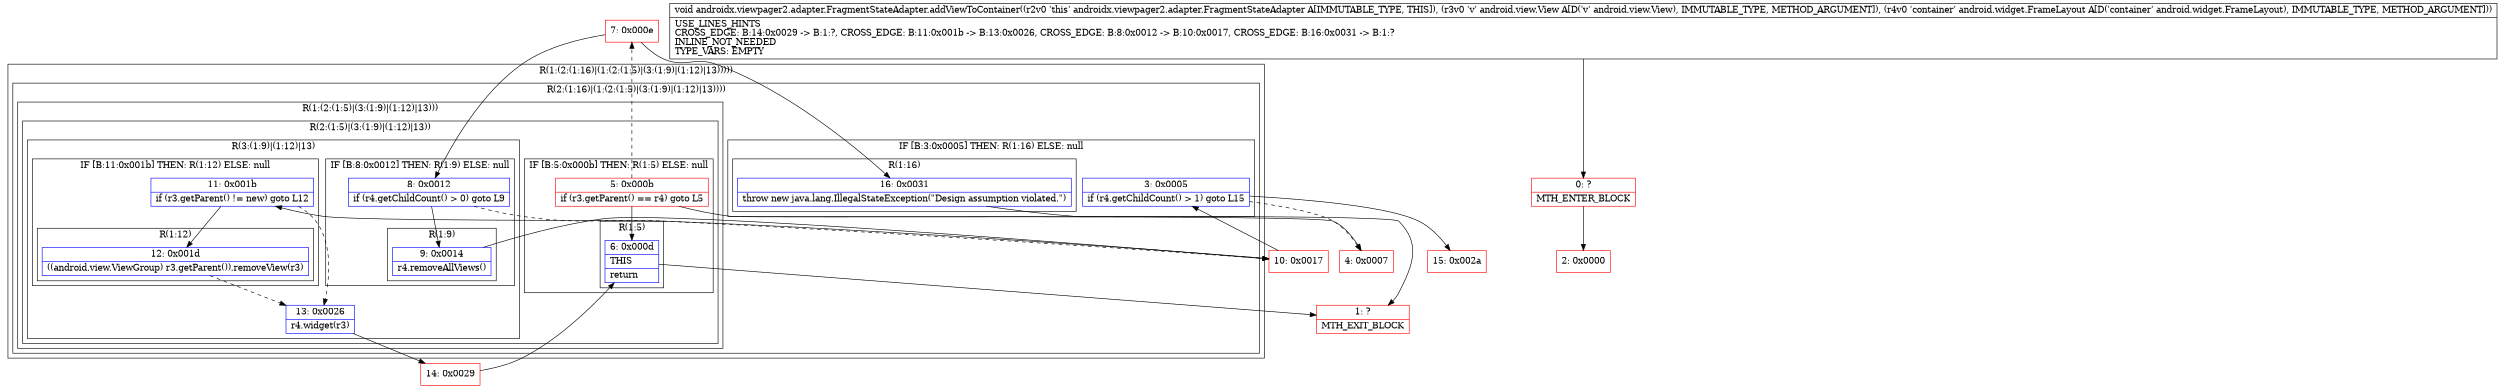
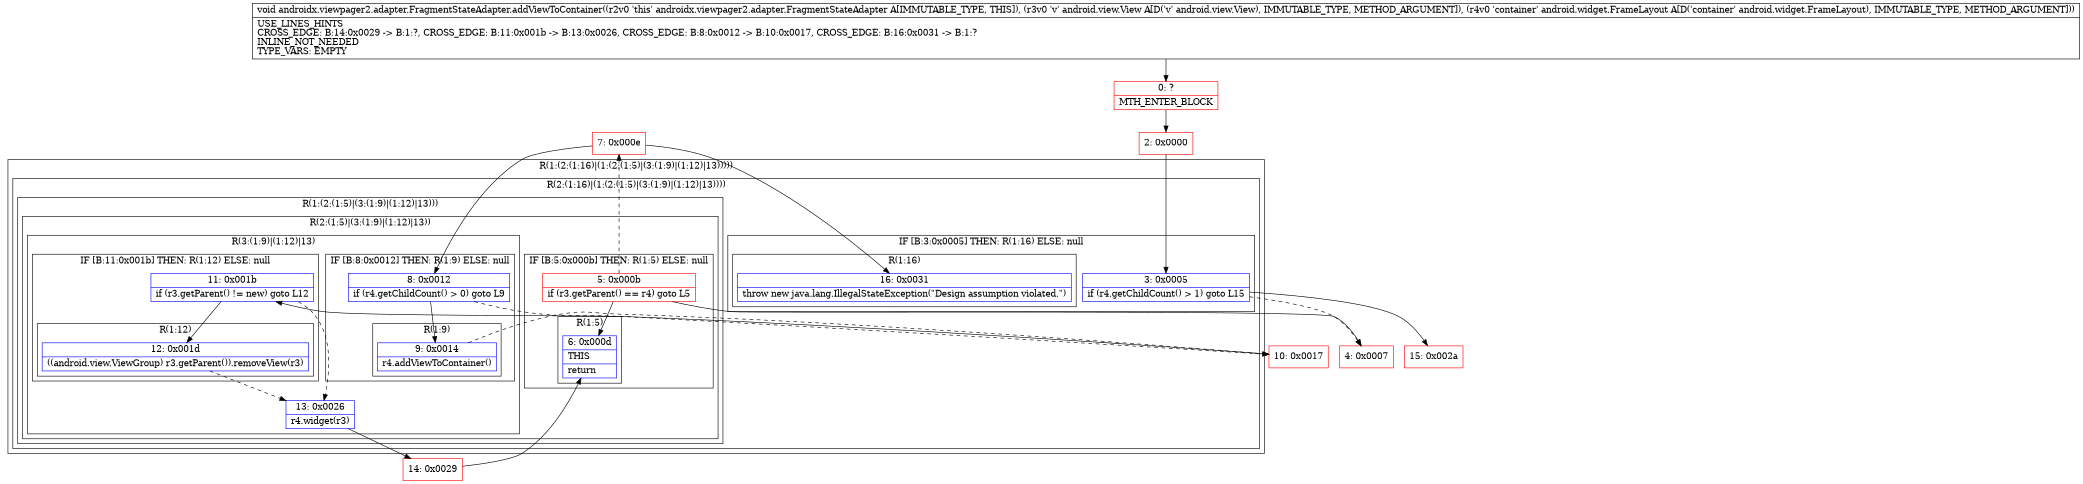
  digraph {
    fontname="DejaVu Serif"
    node [color=red fontname="DejaVu Serif" shape=record]
    edge [fontname="DejaVu Serif"]
    n1 [color=blue label="{16\:\ 0x0031|throw new java.lang.IllegalStateException(\"Design assumption violated.\")\l}"]
    n2 [color=blue label="{3\:\ 0x0005|if (r4.getChildCount() \> 1) goto L15\l}"]
    n3 [color=blue label="{6\:\ 0x000d|THIS\l|return\l}"]
    n4 [label="{5\:\ 0x000b|if (r3.getParent() == r4) goto L5\l}"]
-   n5 [color=blue label="{9\:\ 0x0014|r4.removeAllViews()\l}"]
+   n5 [color=blue label="{9\:\ 0x0014|r4.addViewToContainer()\l}"]
    n6 [color=blue label="{8\:\ 0x0012|if (r4.getChildCount() \> 0) goto L9\l}"]
    n7 [color=blue label="{12\:\ 0x001d|((android.view.ViewGroup) r3.getParent()).removeView(r3)\l}"]
    n8 [color=blue label="{11\:\ 0x001b|if (r3.getParent() != new) goto L12\l}"]
    n9 [color=blue label="{13\:\ 0x0026|r4.widget(r3)\l}"]
-   n10 [label="{1\:\ ?|MTH_EXIT_BLOCK\l}"]
    n11 [label="{4\:\ 0x0007}"]
    n12 [label="{15\:\ 0x002a}"]
    n13 [label="{7\:\ 0x000e}"]
    n14 [label="{10\:\ 0x0017}"]
    n15 [label="{14\:\ 0x0029}"]
    n16 [label="{0\:\ ?|MTH_ENTER_BLOCK\l}"]
    n17 [label="{2\:\ 0x0000}"]
    n18 [label="{void androidx.viewpager2.adapter.FragmentStateAdapter.addViewToContainer((r2v0 'this' androidx.viewpager2.adapter.FragmentStateAdapter A[IMMUTABLE_TYPE, THIS]), (r3v0 'v' android.view.View A[D('v' android.view.View), IMMUTABLE_TYPE, METHOD_ARGUMENT]), (r4v0 'container' android.widget.FrameLayout A[D('container' android.widget.FrameLayout), IMMUTABLE_TYPE, METHOD_ARGUMENT]))  | USE_LINES_HINTS\lCROSS_EDGE: B:14:0x0029 \-\> B:1:?, CROSS_EDGE: B:11:0x001b \-\> B:13:0x0026, CROSS_EDGE: B:8:0x0012 \-\> B:10:0x0017, CROSS_EDGE: B:16:0x0031 \-\> B:1:?\lINLINE_NOT_NEEDED\lTYPE_VARS: EMPTY\l}" color=""]
    subgraph cluster_1 {
      label="R(1:(2:(1:16)|(1:(2:(1:5)|(3:(1:9)|(1:12)|13)))))"
      subgraph cluster_2 {
        label="R(2:(1:16)|(1:(2:(1:5)|(3:(1:9)|(1:12)|13))))"
        subgraph cluster_3 {
          label="IF [B:3:0x0005] THEN: R(1:16) ELSE: null"
          n2
          subgraph cluster_4 {
            label="R(1:16)"
            n1
          }
        }
        subgraph cluster_5 {
          label="R(1:(2:(1:5)|(3:(1:9)|(1:12)|13)))"
          subgraph cluster_6 {
            label="R(2:(1:5)|(3:(1:9)|(1:12)|13))"
            subgraph cluster_7 {
              label="IF [B:5:0x000b] THEN: R(1:5) ELSE: null"
              n4
              subgraph cluster_8 {
                label="R(1:5)"
                n3
              }
            }
            subgraph cluster_9 {
              label="R(3:(1:9)|(1:12)|13)"
              n9
              subgraph cluster_10 {
                label="IF [B:8:0x0012] THEN: R(1:9) ELSE: null"
                n6
                subgraph cluster_11 {
                  label="R(1:9)"
                  n5
                }
              }
              subgraph cluster_12 {
                label="IF [B:11:0x001b] THEN: R(1:12) ELSE: null"
                n8
                subgraph cluster_13 {
                  label="R(1:12)"
                  n7
                }
              }
            }
          }
        }
      }
    }
-   n1 -> n10
    n2 -> n11 [style=dashed]
    n2 -> n12
-   n3 -> n10
    n4 -> n3
    n4 -> n11
    n4 -> n13 [style=dashed]
-   n5 -> n14
+   n5 -> n14 [style=dashed]
    n6 -> n5
    n6 -> n14 [style=dashed]
    n7 -> n9 [style=dashed]
    n8 -> n7
    n8 -> n9 [style=dashed]
    n9 -> n15
    n13 -> n1
    n13 -> n6
    n14 -> n8
    n15 -> n3
    n16 -> n17
-   n14 -> n2
+   n17 -> n2
    n18 -> n16
  }
